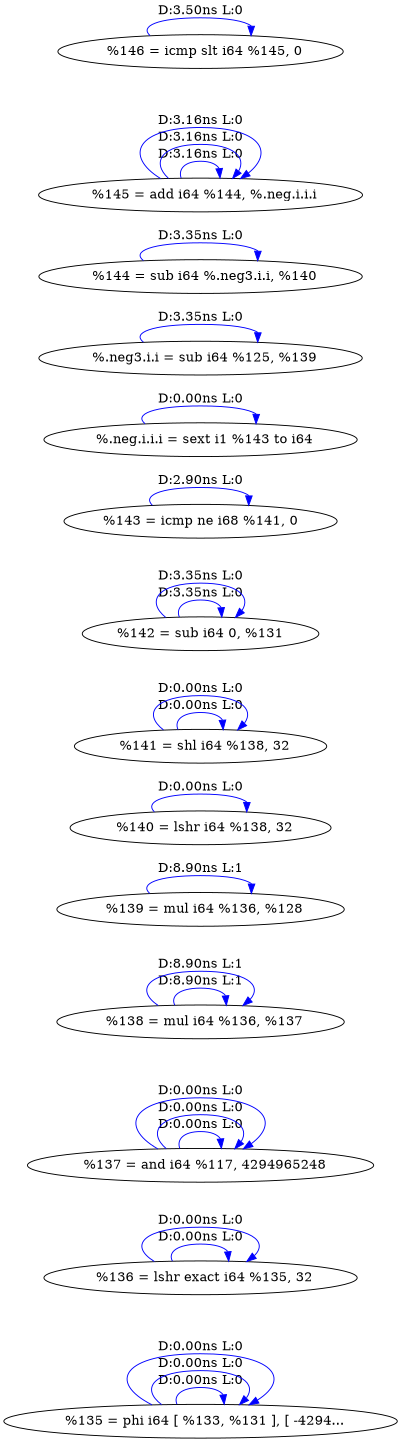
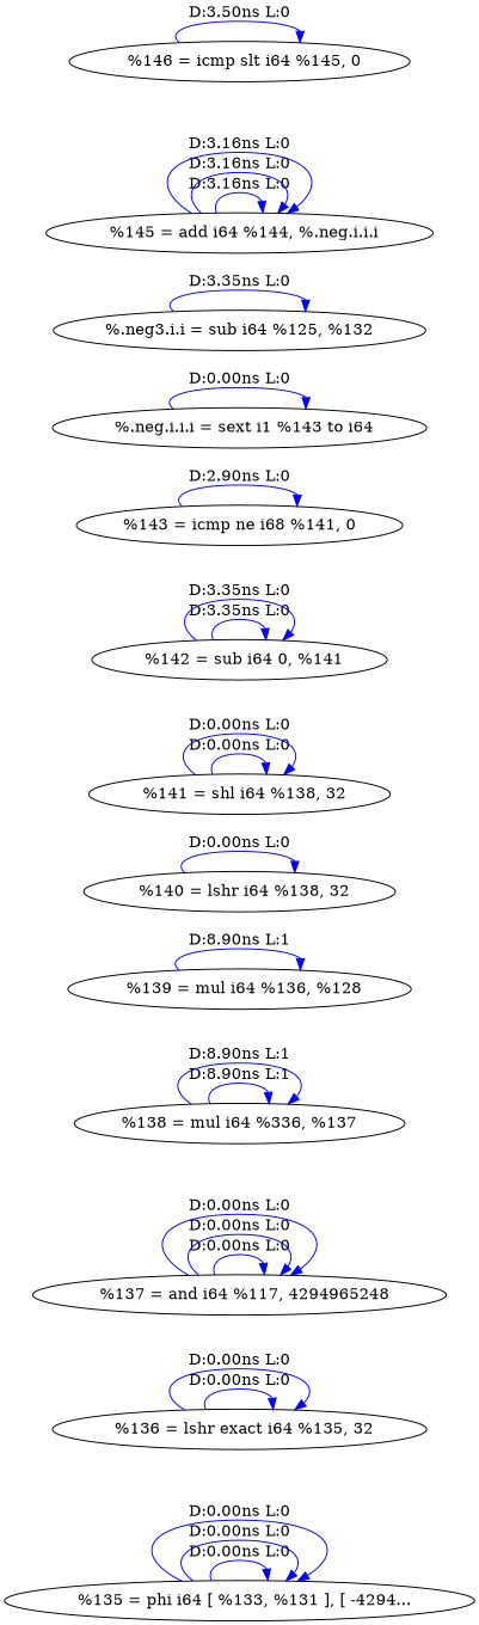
  digraph {
    rankdir=LR
    edge [color=blue]
    n1 [label="  %135 = phi i64 [ %133, %131 ], [ -4294..."]
    n2 [label="  %136 = lshr exact i64 %135, 32"]
    n3 [label="  %137 = and i64 %117, 4294965248"]
-   n4 [label="  %138 = mul i64 %136, %137"]
+   n4 [label="%138 = mul i64 %336, %137"]
    n5 [label="  %139 = mul i64 %136, %128"]
    n6 [label="  %140 = lshr i64 %138, 32"]
    n7 [label="  %141 = shl i64 %138, 32"]
-   n8 [label="%142 = sub i64 0, %131"]
+   n8 [label="  %142 = sub i64 0, %141"]
    n9 [label="%143 = icmp ne i68 %141, 0"]
    n10 [label="  %.neg.i.i.i = sext i1 %143 to i64"]
-   n11 [label="  %.neg3.i.i = sub i64 %125, %139"]
-   n12 [label="  %144 = sub i64 %.neg3.i.i, %140"]
+   n11 [label="%.neg3.i.i = sub i64 %125, %132"]
    n13 [label="  %145 = add i64 %144, %.neg.i.i.i"]
    n14 [label="  %146 = icmp slt i64 %145, 0"]
    n1 -> n1 [label="D:0.00ns L:0"]
    n1 -> n1 [label="D:0.00ns L:0"]
    n1 -> n1 [label="D:0.00ns L:0"]
    n2 -> n2 [label="D:0.00ns L:0"]
    n2 -> n2 [label="D:0.00ns L:0"]
    n3 -> n3 [label="D:0.00ns L:0"]
    n3 -> n3 [label="D:0.00ns L:0"]
    n3 -> n3 [label="D:0.00ns L:0"]
    n4 -> n4 [label="D:8.90ns L:1"]
    n4 -> n4 [label="D:8.90ns L:1"]
    n5 -> n5 [label="D:8.90ns L:1"]
    n6 -> n6 [label="D:0.00ns L:0"]
    n7 -> n7 [label="D:0.00ns L:0"]
    n7 -> n7 [label="D:0.00ns L:0"]
    n8 -> n8 [label="D:3.35ns L:0"]
    n8 -> n8 [label="D:3.35ns L:0"]
    n9 -> n9 [label="D:2.90ns L:0"]
    n10 -> n10 [label="D:0.00ns L:0"]
    n11 -> n11 [label="D:3.35ns L:0"]
-   n12 -> n12 [label="D:3.35ns L:0"]
    n13 -> n13 [label="D:3.16ns L:0"]
    n13 -> n13 [label="D:3.16ns L:0"]
    n13 -> n13 [label="D:3.16ns L:0"]
    n14 -> n14 [label="D:3.50ns L:0"]
  }
